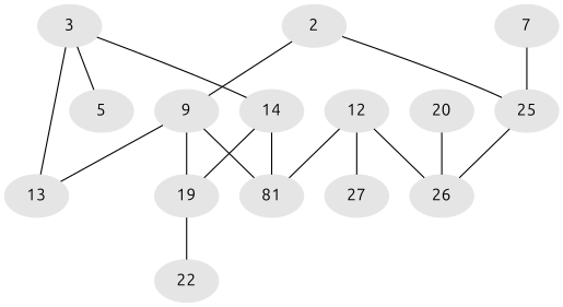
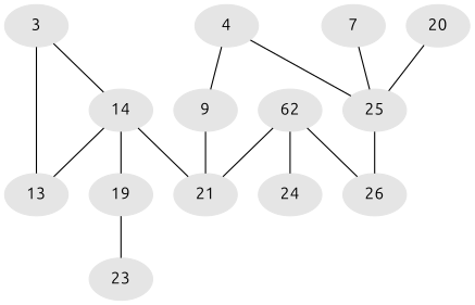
  graph {
    fontname=Ubuntu
    node [color=gray90 fontname=Ubuntu style=filled]
    edge [fontname=Ubuntu weight=1.0]
    3
-   5
    13
    n4 [label=14]
-   21 [label=81]
+   21
    19
-   4 [label=2]
+   4
    9
    25
    26
    n11 [label=7]
-   23 [label=22]
-   12
-   24 [label=27]
+   23
+   12 [label=62]
+   24
    20
-   3 -- 5
    3 -- 13 [weight=2.0]
    3 -- n4
    n4 -- 21
    n4 -- 19 [weight=2.0]
    19 -- 23 [weight=2.0]
    4 -- 9
    4 -- 25
-   9 -- 13
+   n4 -- 13
    9 -- 21
-   9 -- 19
    25 -- 26
    n11 -- 25
    12 -- 21
    12 -- 26
    12 -- 24
-   20 -- 26
+   20 -- 25
  }
